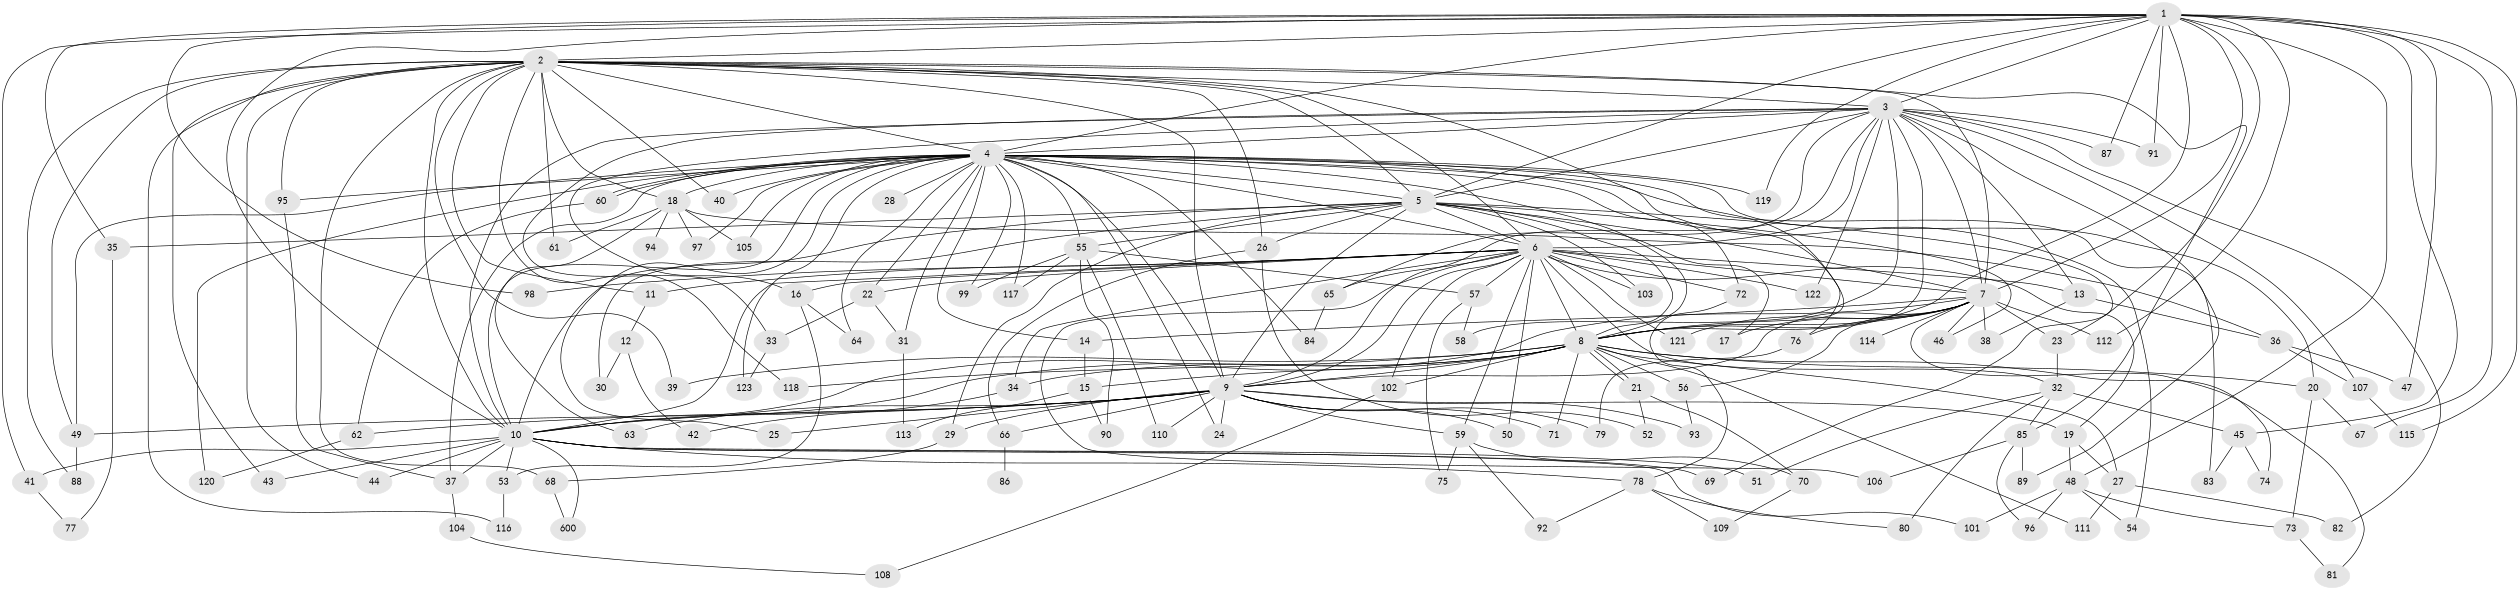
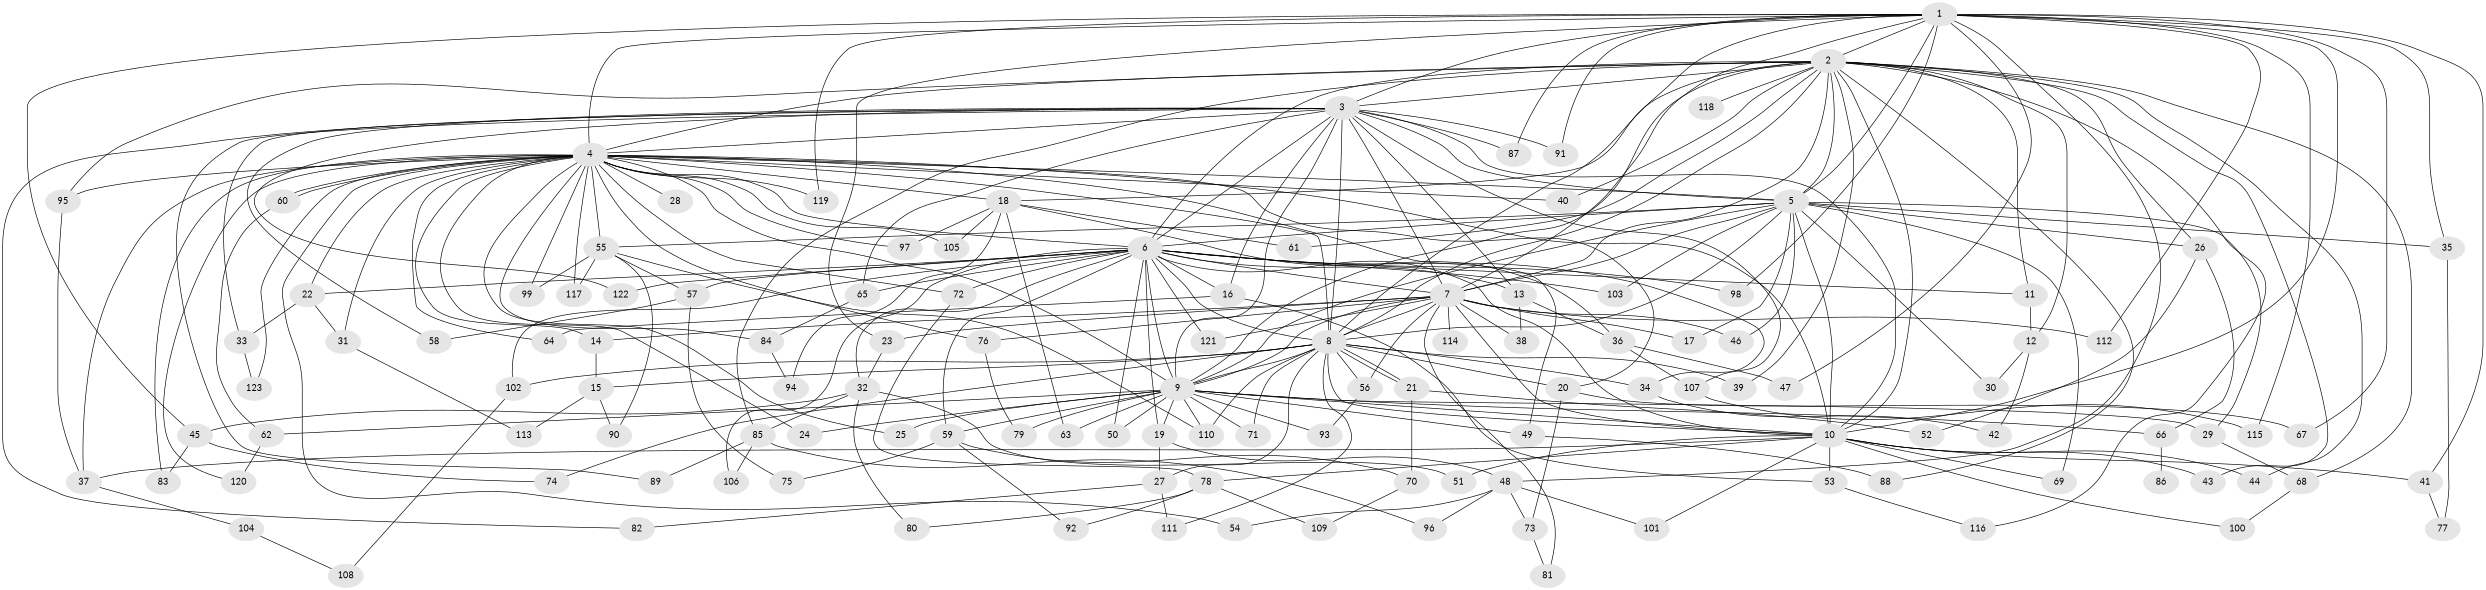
  graph {
    fontname=Lato
    node [color=gray90 fontname=Lato style=filled]
    edge [fontname=Lato]
    1
    2
    3
    4
    5
    7
    8
    10
    23
    35
    41
    45
    47
    48
    67
    87
    91
    98
    112
    115
    119
    6
    9
    61
    11
    12
    18
    26
    39
    40
    43
    44
    68
    85
    88
    95
    116
    118
    13
    16
    33
    58
    65
    82
    89
    107
    122
    14
    20
    22
    24
    25
    28
    31
    37
    49
    54
    55
    60
    64
    72
    76
    83
    84
    97
    99
    105
    117
    120
    123
    17
    29
    30
    46
    69
    103
    19
    32
    34
    50
    57
    59
    102
    106
    121
    114
    38
    56
    81
    15
    21
    27
    71
    74
    111
    62
    63
    66
    79
    93
    110
    51
    53
    78
-   100 [label=600]
+   100
    101
    77
    73
    96
    42
    36
    94
    52
    113
    104
    90
    80
    75
    70
    92
    108
    86
    109
    1 -- 2
    1 -- 3
    1 -- 4
    1 -- 5
    1 -- 7
    1 -- 8
    1 -- 10
    1 -- 23
    1 -- 35
    1 -- 41
    1 -- 45
    1 -- 47
    1 -- 48
    1 -- 67
    1 -- 87
    1 -- 91
    1 -- 98
    1 -- 112
    1 -- 115
    1 -- 119
    2 -- 3
    2 -- 4
    2 -- 5
    2 -- 7
    2 -- 8
    2 -- 10
    2 -- 6
    2 -- 9
    2 -- 61
    2 -- 11
-   2 -- 49
+   2 -- 12
    2 -- 18
    2 -- 26
    2 -- 39
    2 -- 40
    2 -- 43
    2 -- 44
    2 -- 68
    2 -- 85
    2 -- 88
    2 -- 95
    2 -- 116
    2 -- 118
    3 -- 4
    3 -- 5
    3 -- 7
    3 -- 8
    3 -- 10
    3 -- 87
    3 -- 91
    3 -- 6
    3 -- 9
    3 -- 13
    3 -- 16
    3 -- 33
    3 -- 58
    3 -- 65
    3 -- 82
    3 -- 89
    3 -- 107
    3 -- 122
    4 -- 5
    4 -- 8
    4 -- 10
    4 -- 119
    4 -- 6
    4 -- 9
    4 -- 18
    4 -- 40
    4 -- 95
    4 -- 14
    4 -- 20
    4 -- 22
    4 -- 24
    4 -- 25
    4 -- 28
    4 -- 31
    4 -- 37
    4 -- 49
    4 -- 54
    4 -- 55
    4 -- 60
    4 -- 60
    4 -- 64
    4 -- 72
    4 -- 76
    4 -- 83
    4 -- 84
    4 -- 97
    4 -- 99
    4 -- 105
    4 -- 117
    4 -- 120
    4 -- 123
    5 -- 7
    5 -- 8
    5 -- 10
    5 -- 35
    5 -- 6
    5 -- 9
    5 -- 26
    5 -- 55
    5 -- 17
    5 -- 29
    5 -- 30
    5 -- 46
    5 -- 69
    5 -- 103
    7 -- 8
    7 -- 10
    7 -- 23
    7 -- 112
    7 -- 9
    7 -- 14
    7 -- 76
    7 -- 17
    7 -- 46
    7 -- 121
    7 -- 114
    7 -- 38
    7 -- 56
    7 -- 81
    8 -- 10
    8 -- 9
    8 -- 39
-   8 -- 118
+   8 -- 110
    8 -- 20
    8 -- 34
    8 -- 102
    8 -- 56
    8 -- 15
    8 -- 21
    8 -- 21
    8 -- 27
    8 -- 71
    8 -- 74
    8 -- 111
    10 -- 41
    10 -- 43
    10 -- 44
    10 -- 37
    10 -- 69
    10 -- 51
    10 -- 53
    10 -- 78
    10 -- 100
    10 -- 101
    23 -- 32
    35 -- 77
    41 -- 77
    45 -- 83
    45 -- 74
    48 -- 54
    48 -- 101
    48 -- 73
    48 -- 96
    6 -- 7
    6 -- 8
    6 -- 10
    6 -- 98
    6 -- 9
    6 -- 11
    6 -- 13
    6 -- 16
    6 -- 65
    6 -- 122
    6 -- 22
    6 -- 72
    6 -- 103
    6 -- 19
    6 -- 32
    6 -- 34
    6 -- 50
    6 -- 57
    6 -- 59
    6 -- 102
    6 -- 106
    6 -- 121
    9 -- 10
    9 -- 24
    9 -- 25
    9 -- 49
    9 -- 29
    9 -- 19
    9 -- 50
    9 -- 59
    9 -- 71
    9 -- 62
    9 -- 63
    9 -- 66
    9 -- 79
    9 -- 93
    9 -- 110
    11 -- 12
    12 -- 30
    12 -- 42
    18 -- 61
    18 -- 97
    18 -- 105
    18 -- 63
    18 -- 36
    18 -- 94
    26 -- 66
    26 -- 52
    68 -- 100
    85 -- 89
    85 -- 106
    85 -- 96
    95 -- 37
    13 -- 38
    13 -- 36
    16 -- 64
    16 -- 53
    33 -- 123
    65 -- 84
    107 -- 115
    14 -- 15
    20 -- 67
    20 -- 73
    22 -- 33
    22 -- 31
    31 -- 113
    37 -- 104
    49 -- 88
    55 -- 99
    55 -- 117
    55 -- 57
    55 -- 110
    55 -- 90
    60 -- 62
    72 -- 78
    76 -- 79
+   84 -- 94
    29 -- 68
    19 -- 48
    19 -- 27
    32 -- 45
    32 -- 85
    32 -- 51
    32 -- 80
    34 -- 42
    57 -- 58
    57 -- 75
    59 -- 75
    59 -- 70
    59 -- 92
    102 -- 108
    56 -- 93
    15 -- 113
    15 -- 90
    21 -- 52
    21 -- 70
    27 -- 82
    27 -- 111
    62 -- 120
    66 -- 86
    53 -- 116
    78 -- 80
    78 -- 92
    78 -- 109
    73 -- 81
    36 -- 47
    36 -- 107
    104 -- 108
    70 -- 109
  }
